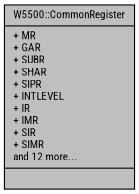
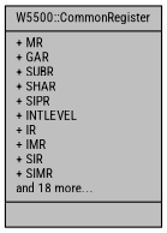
  digraph {
    fontname="Roboto Condensed"
-   n1 [color=black fillcolor=grey75 fontcolor=black fontname="Roboto Condensed" fontsize=10 height=0.2 label="{W5500::CommonRegister\n|+ MR\l+ GAR\l+ SUBR\l+ SHAR\l+ SIPR\l+ INTLEVEL\l+ IR\l+ IMR\l+ SIR\l+ SIMR\land 12 more...\l|}" shape=record style=filled width=0.4]
+   n1 [color=black fillcolor=grey75 fontcolor=black fontname="Roboto Condensed" fontsize=10 height=0.2 label="{W5500::CommonRegister\n|+ MR\l+ GAR\l+ SUBR\l+ SHAR\l+ SIPR\l+ INTLEVEL\l+ IR\l+ IMR\l+ SIR\l+ SIMR\land 18 more...\l|}" shape=record style=filled width=0.4]
  }
